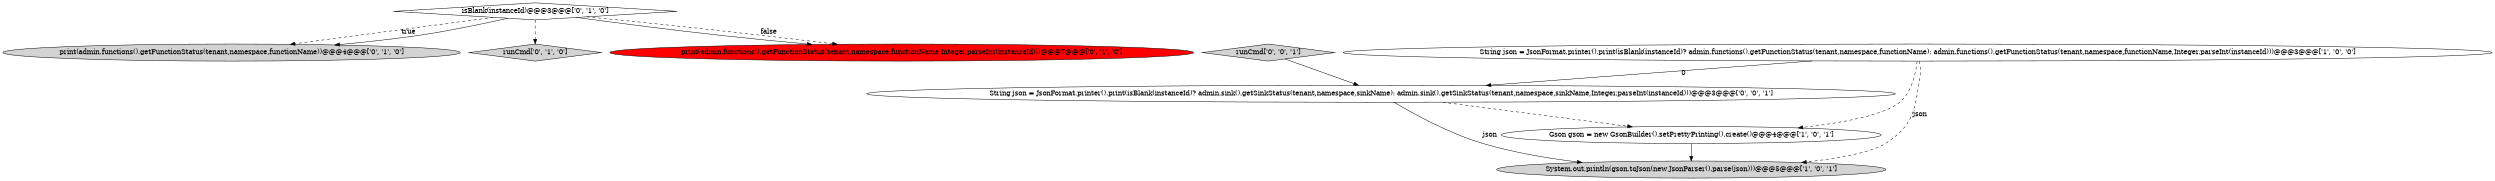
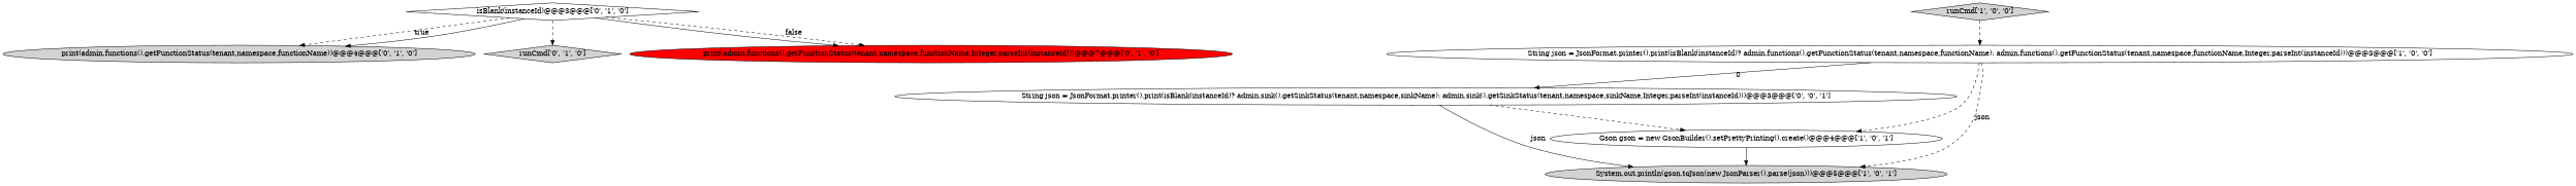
  digraph {
    node [fillcolor=lightgray shape=ellipse style=filled]
    edge [style=dashed]
    n1 [label="print(admin.functions().getFunctionStatus(tenant,namespace,functionName))@@@4@@@['0', '1', '0']"]
    n2 [label="runCmd['0', '1', '0']" shape=diamond]
    n3 [fillcolor=white label="isBlank(instanceId)@@@3@@@['0', '1', '0']" shape=diamond]
    n4 [fillcolor=red label="print(admin.functions().getFunctionStatus(tenant,namespace,functionName,Integer.parseInt(instanceId)))@@@7@@@['0', '1', '0']"]
    n5 [fillcolor=white label="String json = JsonFormat.printer().print(isBlank(instanceId)? admin.sink().getSinkStatus(tenant,namespace,sinkName): admin.sink().getSinkStatus(tenant,namespace,sinkName,Integer.parseInt(instanceId)))@@@3@@@['0', '0', '1']"]
    n6 [fillcolor=white label="Gson gson = new GsonBuilder().setPrettyPrinting().create()@@@4@@@['1', '0', '1']"]
    n7 [label="System.out.println(gson.toJson(new JsonParser().parse(json)))@@@5@@@['1', '0', '1']"]
+   n8 [label="runCmd['1', '0', '0']" shape=diamond]
    n9 [fillcolor=white label="String json = JsonFormat.printer().print(isBlank(instanceId)? admin.functions().getFunctionStatus(tenant,namespace,functionName): admin.functions().getFunctionStatus(tenant,namespace,functionName,Integer.parseInt(instanceId)))@@@3@@@['1', '0', '0']"]
-   n10 [label="runCmd['0', '0', '1']" shape=diamond]
    n3 -> n1 [label=true]
    n3 -> n1 [style=solid]
    n3 -> n2
    n3 -> n4 [style=solid]
    n3 -> n4 [label=false]
    n5 -> n6
    n5 -> n7 [label=json style=solid]
    n6 -> n7 [style=solid]
+   n8 -> n9
    n9 -> n5 [label=0 style=solid]
    n9 -> n6
    n9 -> n7 [label=json]
-   n10 -> n5 [style=solid]
  }
